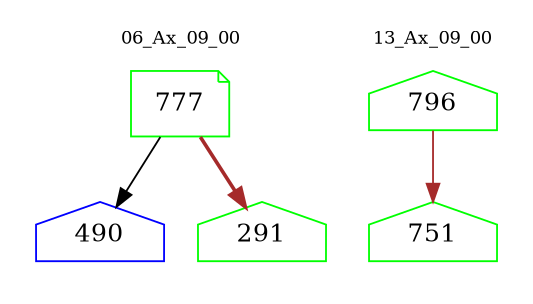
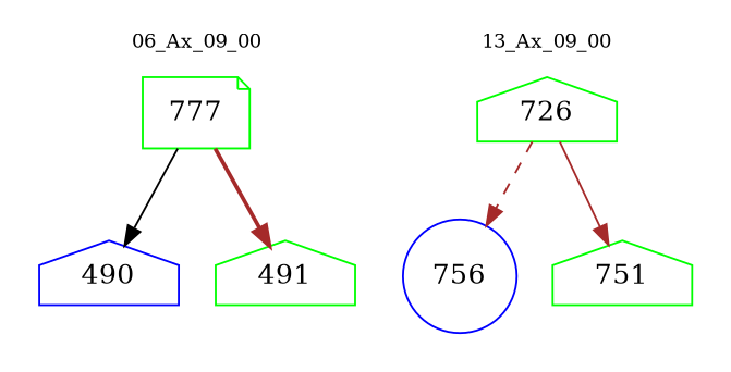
  digraph {
    node [color=green shape=house]
    edge [color=brown style=solid]
    n1 [label=777 shape=note]
    n2 [color=blue label=490]
-   n3 [label=291]
-   n4 [label=796]
+   n3 [label=491]
+   n4 [label=726]
+   n5 [color=blue label=756 shape=circle]
    n6 [label=751]
    subgraph cluster_1 {
      color=white
      fontsize=10
      label="06_Ax_09_00"
      n1
      n2
      n3
    }
    subgraph cluster_2 {
      color=white
      fontsize=10
      label="13_Ax_09_00"
      n4
+     n5
      n6
    }
    n1 -> n2 [color=black]
    n1 -> n3 [style=bold]
+   n4 -> n5 [style=dashed]
    n4 -> n6
  }
